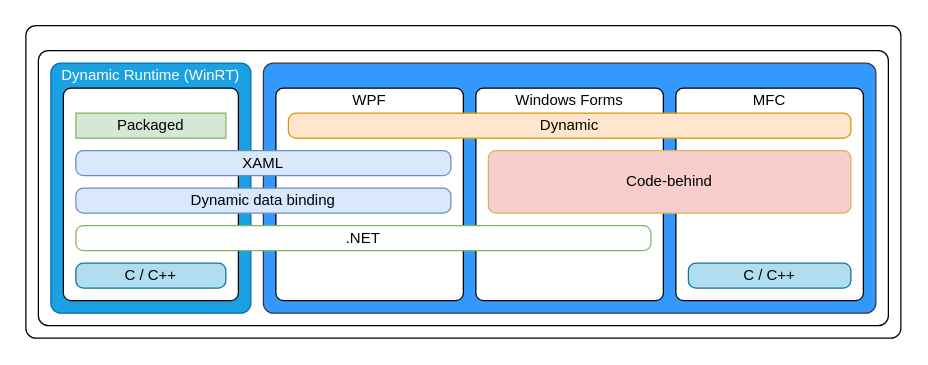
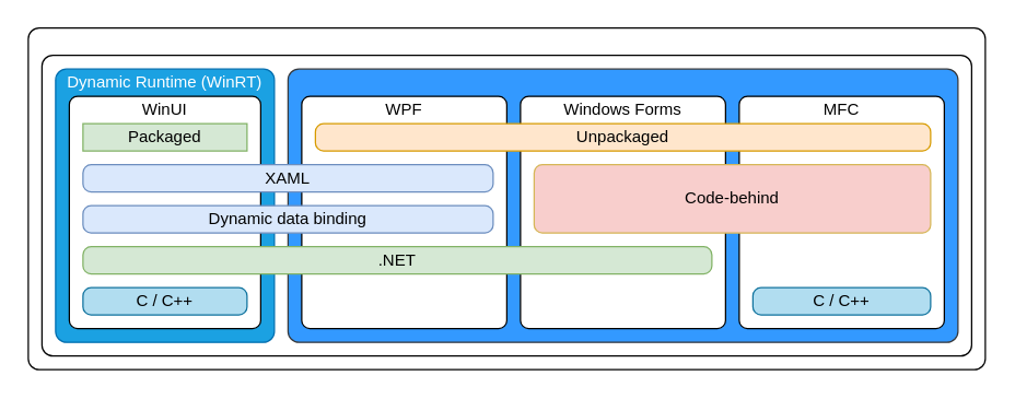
  <mxCell id="0" />
  <mxCell id="1" parent="0" />
  <mxCell id="2" value="" style="rounded=1;whiteSpace=wrap;html=1;arcSize=16;absoluteArcSize=1;" vertex="1" parent="1"><mxGeometry x="20" y="20" width="700" height="250" as="geometry" /></mxCell>
  <mxCell id="3" value="" style="rounded=1;whiteSpace=wrap;html=1;arcSize=16;absoluteArcSize=1;" vertex="1" parent="1"><mxGeometry x="30" y="40" width="680" height="220" as="geometry" /></mxCell>
  <mxCell id="4" value="" style="rounded=1;whiteSpace=wrap;html=1;arcSize=16;absoluteArcSize=1;fillColor=#3399FF;strokeColor=#36393d;" vertex="1" parent="1"><mxGeometry x="210" y="50" width="490" height="200" as="geometry" /></mxCell>
  <mxCell id="5" value="" style="rounded=1;whiteSpace=wrap;html=1;absoluteArcSize=1;arcSize=12;" vertex="1" parent="1"><mxGeometry x="380" y="70" width="150" height="170" as="geometry" /></mxCell>
  <mxCell id="6" value="" style="rounded=1;whiteSpace=wrap;html=1;arcSize=16;absoluteArcSize=1;fillColor=#1ba1e2;fontColor=#ffffff;strokeColor=#006EAF;" vertex="1" parent="1"><mxGeometry x="40" y="50" width="160" height="200" as="geometry" /></mxCell>
  <mxCell id="7" value="Dynamic Runtime (WinRT)" style="text;html=1;strokeColor=none;fillColor=none;align=center;verticalAlign=middle;whiteSpace=wrap;rounded=0;fontColor=#FFFFFF;" vertex="1" parent="1"><mxGeometry x="40" y="50" width="160" height="20" as="geometry" /></mxCell>
  <mxCell id="8" value="" style="rounded=1;whiteSpace=wrap;html=1;absoluteArcSize=1;arcSize=12;" vertex="1" parent="1"><mxGeometry x="50" y="70" width="140" height="170" as="geometry" /></mxCell>
+ <mxCell id="9" value="WinUI" style="text;html=1;strokeColor=none;fillColor=none;align=center;verticalAlign=middle;whiteSpace=wrap;rounded=0;" vertex="1" parent="1"><mxGeometry x="50" y="70" width="140" height="20" as="geometry" /></mxCell>
  <mxCell id="10" value="Packaged" style="whiteSpace=wrap;html=1;absoluteArcSize=1;arcSize=12;fillColor=#d5e8d4;strokeColor=#82b366;rounded=0;" vertex="1" parent="1"><mxGeometry x="60" y="90" width="120" height="20" as="geometry" /></mxCell>
  <mxCell id="11" value="C / C++" style="rounded=1;whiteSpace=wrap;html=1;absoluteArcSize=1;arcSize=12;fillColor=#b1ddf0;strokeColor=#10739e;" vertex="1" parent="1"><mxGeometry x="60" y="210" width="120" height="20" as="geometry" /></mxCell>
  <mxCell id="12" value="" style="rounded=1;whiteSpace=wrap;html=1;absoluteArcSize=1;arcSize=12;" vertex="1" parent="1"><mxGeometry x="220" y="70" width="150" height="170" as="geometry" /></mxCell>
  <mxCell id="13" value="XAML" style="rounded=1;whiteSpace=wrap;html=1;absoluteArcSize=1;arcSize=12;fillColor=#dae8fc;strokeColor=#6c8ebf;" vertex="1" parent="1"><mxGeometry x="60" y="120" width="300" height="20" as="geometry" /></mxCell>
  <mxCell id="14" value="Dynamic data binding" style="rounded=1;whiteSpace=wrap;html=1;absoluteArcSize=1;arcSize=12;fillColor=#dae8fc;strokeColor=#6c8ebf;" vertex="1" parent="1"><mxGeometry x="60" y="150" width="300" height="20" as="geometry" /></mxCell>
- <mxCell id="15" value=".NET" style="rounded=1;whiteSpace=wrap;html=1;absoluteArcSize=1;arcSize=12;fillColor=#ffffff;strokeColor=#82b366;" vertex="1" parent="1"><mxGeometry x="60" y="180" width="460" height="20" as="geometry" /></mxCell>
+ <mxCell id="15" value=".NET" style="rounded=1;whiteSpace=wrap;html=1;absoluteArcSize=1;arcSize=12;fillColor=#d5e8d4;strokeColor=#82b366;" vertex="1" parent="1"><mxGeometry x="60" y="180" width="460" height="20" as="geometry" /></mxCell>
  <mxCell id="16" value="WPF" style="text;html=1;strokeColor=none;fillColor=none;align=center;verticalAlign=middle;whiteSpace=wrap;rounded=0;fontColor=default;" vertex="1" parent="1"><mxGeometry x="220" y="70" width="150" height="20" as="geometry" /></mxCell>
  <mxCell id="17" value="Windows Forms" style="text;html=1;strokeColor=none;fillColor=none;align=center;verticalAlign=middle;whiteSpace=wrap;rounded=0;fontColor=default;" vertex="1" parent="1"><mxGeometry x="380" y="70" width="150" height="20" as="geometry" /></mxCell>
  <mxCell id="18" value="" style="rounded=1;whiteSpace=wrap;html=1;absoluteArcSize=1;arcSize=12;" vertex="1" parent="1"><mxGeometry x="540" y="70" width="150" height="170" as="geometry" /></mxCell>
  <mxCell id="19" value="MFC" style="text;html=1;strokeColor=none;fillColor=none;align=center;verticalAlign=middle;whiteSpace=wrap;rounded=0;fontColor=default;" vertex="1" parent="1"><mxGeometry x="540" y="70" width="150" height="20" as="geometry" /></mxCell>
  <mxCell id="20" value="Code-behind" style="rounded=1;whiteSpace=wrap;html=1;absoluteArcSize=1;arcSize=12;fillColor=#f8cecc;strokeColor=#d6b656;" vertex="1" parent="1"><mxGeometry x="390" y="120" width="290" height="50" as="geometry" /></mxCell>
- <mxCell id="21" value="Dynamic" style="rounded=1;whiteSpace=wrap;html=1;absoluteArcSize=1;arcSize=12;fillColor=#ffe6cc;strokeColor=#d79b00;" vertex="1" parent="1"><mxGeometry x="230" y="90" width="450" height="20" as="geometry" /></mxCell>
+ <mxCell id="21" value="Unpackaged" style="rounded=1;whiteSpace=wrap;html=1;absoluteArcSize=1;arcSize=12;fillColor=#ffe6cc;strokeColor=#d79b00;" vertex="1" parent="1"><mxGeometry x="230" y="90" width="450" height="20" as="geometry" /></mxCell>
  <mxCell id="22" value="C / C++" style="rounded=1;whiteSpace=wrap;html=1;absoluteArcSize=1;arcSize=12;fillColor=#b1ddf0;strokeColor=#10739e;" vertex="1" parent="1"><mxGeometry x="550" y="210" width="130" height="20" as="geometry" /></mxCell>
